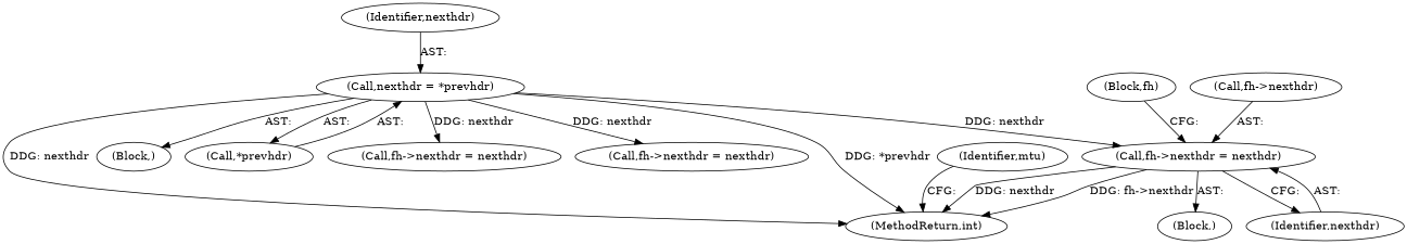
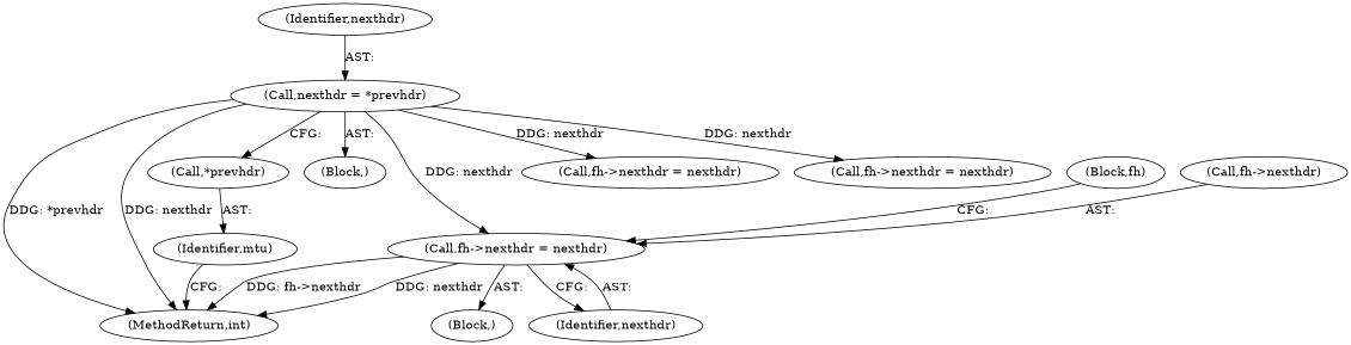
  digraph {
    n1 [label="(Call,fh->nexthdr = nexthdr)"]
    n2 [label="(MethodReturn,int)"]
    n3 [label="(Block,)"]
    n4 [label="(Identifier,nexthdr)"]
    n5 [label="(Call,nexthdr = *prevhdr)"]
    n6 [label="(Block,)"]
    n7 [label="(Call,*prevhdr)"]
    n8 [label="(Call,fh->nexthdr = nexthdr)"]
    n9 [label="(Call,fh->nexthdr = nexthdr)"]
    n10 [label="(Identifier,mtu)"]
    n11 [label="(Block,fh)"]
    n12 [label="(Identifier,nexthdr)"]
    n13 [label="(Call,fh->nexthdr)"]
    n1 -> n2 [label="DDG: fh->nexthdr"]
    n1 -> n2 [label="DDG: nexthdr"]
    n1 -> n3 [label="AST: "]
    n1 -> n4 [label="CFG: "]
    n4 -> n1 [label="AST: "]
    n5 -> n1 [label="DDG: nexthdr"]
    n5 -> n2 [label="DDG: *prevhdr"]
    n5 -> n2 [label="DDG: nexthdr"]
    n5 -> n6 [label="AST: "]
-   n5 -> n7 [label="AST: "]
+   n5 -> n7 [label="CFG: "]
    n5 -> n8 [label="DDG: nexthdr"]
    n5 -> n9 [label="DDG: nexthdr"]
-   n7 -> n5 [label="AST: "]
+   n7 -> n10 [label="AST: "]
    n10 -> n2 [label="CFG: "]
    n11 -> n1 [label="CFG: "]
    n12 -> n5 [label="AST: "]
    n13 -> n1 [label="AST: "]
  }
